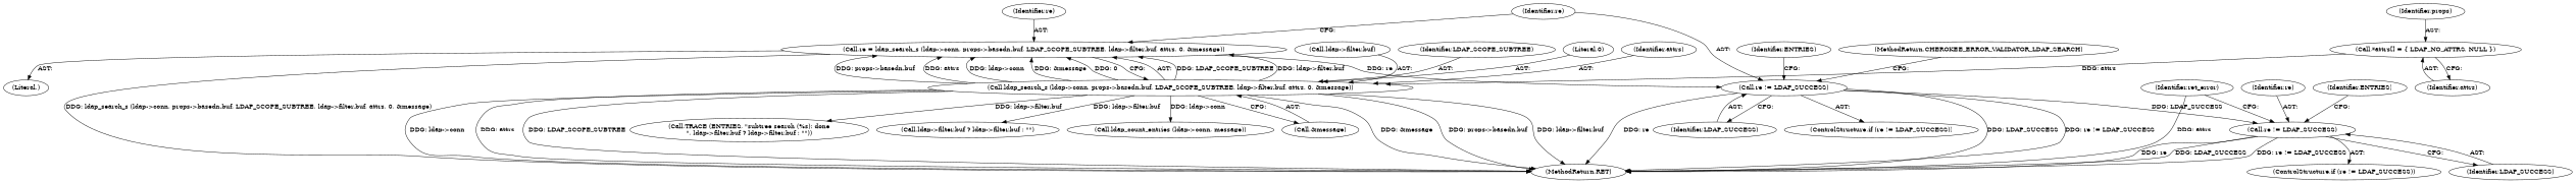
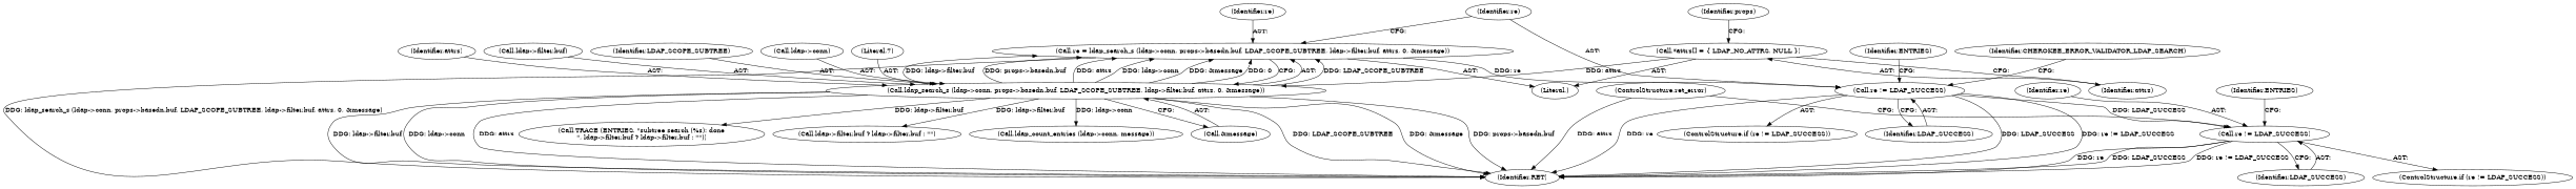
  digraph {
    n1 [label="(Call,re = ldap_search_s (ldap->conn, props->basedn.buf, LDAP_SCOPE_SUBTREE, ldap->filter.buf, attrs, 0, &message))"]
    n2 [label="(Call,ldap_search_s (ldap->conn, props->basedn.buf, LDAP_SCOPE_SUBTREE, ldap->filter.buf, attrs, 0, &message))"]
    n3 [label="(Call,re != LDAP_SUCCESS)"]
    n4 [label="(Literal,)"]
-   n5 [label="(MethodReturn,RET)"]
+   n5 [label="(Identifier,RET)"]
    n6 [label="(Call,TRACE (ENTRIES, \"subtree search (%s): done\n\", ldap->filter.buf ? ldap->filter.buf : \"\"))"]
    n7 [label="(Call,ldap->filter.buf ? ldap->filter.buf : \"\")"]
    n8 [label="(Call,ldap_count_entries (ldap->conn, message))"]
    n9 [label="(Call,&message)"]
    n10 [label="(Call,re != LDAP_SUCCESS)"]
    n11 [label="(ControlStructure,if (re != LDAP_SUCCESS))"]
    n12 [label="(Identifier,LDAP_SUCCESS)"]
    n13 [label="(Call,*attrs[] = { LDAP_NO_ATTRS, NULL })"]
    n14 [label="(Identifier,attrs)"]
    n15 [label="(Identifier,LDAP_SUCCESS)"]
    n16 [label="(ControlStructure,if (re != LDAP_SUCCESS))"]
    n17 [label="(Identifier,re)"]
    n18 [label="(Identifier,attrs)"]
    n19 [label="(Identifier,re)"]
    n20 [label="(Call,ldap->filter.buf)"]
    n21 [label="(Identifier,ENTRIES)"]
    n22 [label="(Identifier,LDAP_SCOPE_SUBTREE)"]
    n23 [label="(Identifier,re)"]
+   n24 [label="(Call,ldap->conn)"]
    n25 [label="(Identifier,ENTRIES)"]
-   n26 [label="(Literal,0)"]
-   n27 [label="(Identifier,ret_error)"]
-   n28 [label="(MethodReturn,CHEROKEE_ERROR_VALIDATOR_LDAP_SEARCH)"]
+   n26 [label="(Literal,7)"]
+   n27 [label="(ControlStructure,ret_error)"]
+   n28 [label="(Identifier,CHEROKEE_ERROR_VALIDATOR_LDAP_SEARCH)"]
    n29 [label="(Identifier,props)"]
    n1 -> n2 [label="CFG: "]
    n1 -> n3 [label="DDG: re"]
    n1 -> n4 [label="AST: "]
    n1 -> n5 [label="DDG: ldap_search_s (ldap->conn, props->basedn.buf, LDAP_SCOPE_SUBTREE, ldap->filter.buf, attrs, 0, &message)"]
    n2 -> n1 [label="AST: "]
    n2 -> n1 [label="DDG: LDAP_SCOPE_SUBTREE"]
    n2 -> n1 [label="DDG: ldap->filter.buf"]
    n2 -> n1 [label="DDG: props->basedn.buf"]
    n2 -> n1 [label="DDG: attrs"]
    n2 -> n1 [label="DDG: ldap->conn"]
    n2 -> n1 [label="DDG: &message"]
    n2 -> n1 [label="DDG: 0"]
    n2 -> n5 [label="DDG: ldap->conn"]
    n2 -> n5 [label="DDG: attrs"]
    n2 -> n5 [label="DDG: LDAP_SCOPE_SUBTREE"]
    n2 -> n5 [label="DDG: &message"]
    n2 -> n5 [label="DDG: props->basedn.buf"]
    n2 -> n5 [label="DDG: ldap->filter.buf"]
    n2 -> n6 [label="DDG: ldap->filter.buf"]
    n2 -> n7 [label="DDG: ldap->filter.buf"]
    n2 -> n8 [label="DDG: ldap->conn"]
    n2 -> n9 [label="CFG: "]
    n3 -> n5 [label="DDG: re"]
    n3 -> n5 [label="DDG: LDAP_SUCCESS"]
    n3 -> n5 [label="DDG: re != LDAP_SUCCESS"]
    n3 -> n10 [label="DDG: LDAP_SUCCESS"]
    n3 -> n11 [label="AST: "]
    n3 -> n12 [label="CFG: "]
    n9 -> n2 [label="AST: "]
    n10 -> n5 [label="DDG: re != LDAP_SUCCESS"]
    n10 -> n5 [label="DDG: re"]
    n10 -> n5 [label="DDG: LDAP_SUCCESS"]
    n10 -> n15 [label="CFG: "]
    n10 -> n16 [label="AST: "]
    n12 -> n3 [label="AST: "]
    n13 -> n2 [label="DDG: attrs"]
+   n13 -> n4 [label="AST: "]
    n13 -> n14 [label="CFG: "]
    n14 -> n13 [label="AST: "]
    n15 -> n10 [label="AST: "]
    n17 -> n10 [label="AST: "]
    n18 -> n2 [label="AST: "]
    n19 -> n1 [label="CFG: "]
    n19 -> n3 [label="AST: "]
    n20 -> n2 [label="AST: "]
    n21 -> n3 [label="CFG: "]
    n22 -> n2 [label="AST: "]
    n23 -> n1 [label="AST: "]
+   n24 -> n2 [label="AST: "]
    n25 -> n10 [label="CFG: "]
    n26 -> n2 [label="AST: "]
    n27 -> n5 [label="DDG: attrs"]
    n27 -> n10 [label="CFG: "]
    n28 -> n3 [label="CFG: "]
-   n29 -> n13 [label="AST: "]
+   n29 -> n13 [label="CFG: "]
  }
